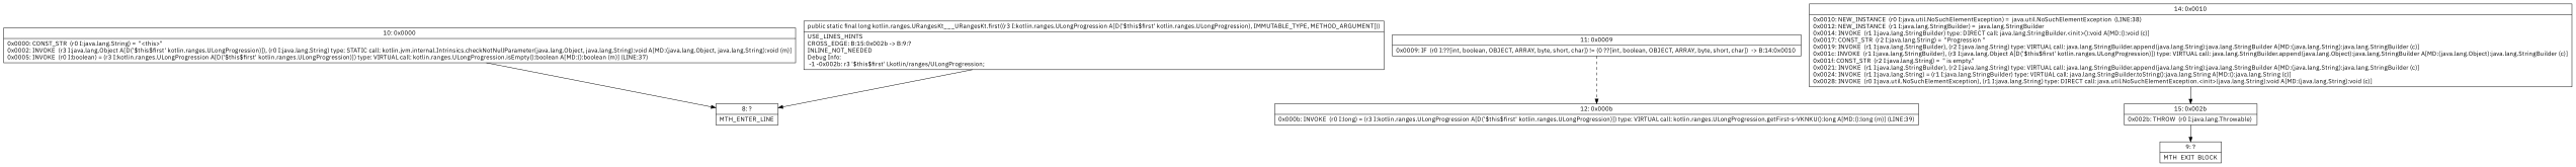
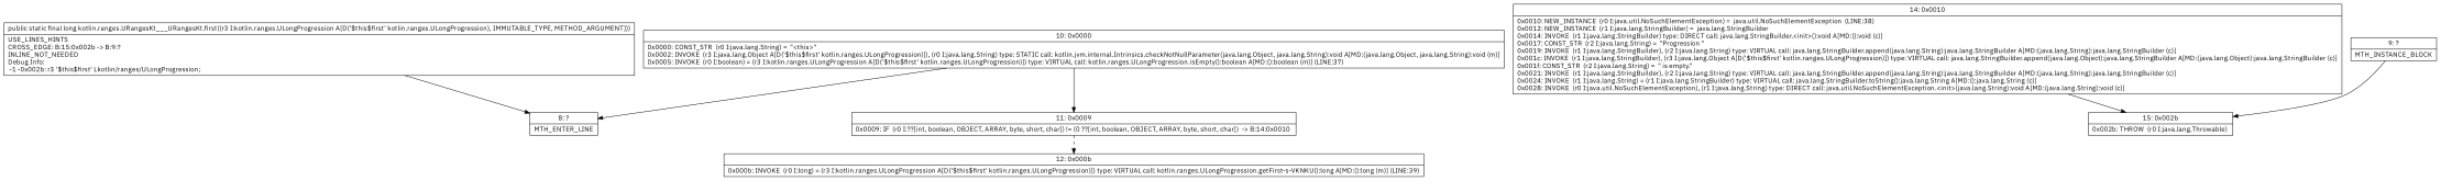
  digraph {
    fontname="IBM Plex Sans"
    node [fontname="IBM Plex Sans" shape=record]
    edge [fontname="IBM Plex Sans"]
    n1 [label="{8\:\ ?|MTH_ENTER_LINE\l}"]
    n2 [label="{10\:\ 0x0000|0x0000: CONST_STR  (r0 I:java.lang.String) =  \"\<this\>\" \l0x0002: INVOKE  (r3 I:java.lang.Object A[D('$this$first' kotlin.ranges.ULongProgression)]), (r0 I:java.lang.String) type: STATIC call: kotlin.jvm.internal.Intrinsics.checkNotNullParameter(java.lang.Object, java.lang.String):void A[MD:(java.lang.Object, java.lang.String):void (m)]\l0x0005: INVOKE  (r0 I:boolean) = (r3 I:kotlin.ranges.ULongProgression A[D('$this$first' kotlin.ranges.ULongProgression)]) type: VIRTUAL call: kotlin.ranges.ULongProgression.isEmpty():boolean A[MD:():boolean (m)] (LINE:37)\l}"]
    n3 [label="{11\:\ 0x0009|0x0009: IF  (r0 I:??[int, boolean, OBJECT, ARRAY, byte, short, char]) != (0 ??[int, boolean, OBJECT, ARRAY, byte, short, char])  \-\> B:14:0x0010 \l}"]
    n4 [label="{12\:\ 0x000b|0x000b: INVOKE  (r0 I:long) = (r3 I:kotlin.ranges.ULongProgression A[D('$this$first' kotlin.ranges.ULongProgression)]) type: VIRTUAL call: kotlin.ranges.ULongProgression.getFirst\-s\-VKNKU():long A[MD:():long (m)] (LINE:39)\l}"]
    n5 [label="{14\:\ 0x0010|0x0010: NEW_INSTANCE  (r0 I:java.util.NoSuchElementException) =  java.util.NoSuchElementException  (LINE:38)\l0x0012: NEW_INSTANCE  (r1 I:java.lang.StringBuilder) =  java.lang.StringBuilder \l0x0014: INVOKE  (r1 I:java.lang.StringBuilder) type: DIRECT call: java.lang.StringBuilder.\<init\>():void A[MD:():void (c)]\l0x0017: CONST_STR  (r2 I:java.lang.String) =  \"Progression \" \l0x0019: INVOKE  (r1 I:java.lang.StringBuilder), (r2 I:java.lang.String) type: VIRTUAL call: java.lang.StringBuilder.append(java.lang.String):java.lang.StringBuilder A[MD:(java.lang.String):java.lang.StringBuilder (c)]\l0x001c: INVOKE  (r1 I:java.lang.StringBuilder), (r3 I:java.lang.Object A[D('$this$first' kotlin.ranges.ULongProgression)]) type: VIRTUAL call: java.lang.StringBuilder.append(java.lang.Object):java.lang.StringBuilder A[MD:(java.lang.Object):java.lang.StringBuilder (c)]\l0x001f: CONST_STR  (r2 I:java.lang.String) =  \" is empty.\" \l0x0021: INVOKE  (r1 I:java.lang.StringBuilder), (r2 I:java.lang.String) type: VIRTUAL call: java.lang.StringBuilder.append(java.lang.String):java.lang.StringBuilder A[MD:(java.lang.String):java.lang.StringBuilder (c)]\l0x0024: INVOKE  (r1 I:java.lang.String) = (r1 I:java.lang.StringBuilder) type: VIRTUAL call: java.lang.StringBuilder.toString():java.lang.String A[MD:():java.lang.String (c)]\l0x0028: INVOKE  (r0 I:java.util.NoSuchElementException), (r1 I:java.lang.String) type: DIRECT call: java.util.NoSuchElementException.\<init\>(java.lang.String):void A[MD:(java.lang.String):void (c)]\l}"]
    n6 [label="{15\:\ 0x002b|0x002b: THROW  (r0 I:java.lang.Throwable) \l}"]
-   n7 [label="{9\:\ ?|MTH_EXIT_BLOCK\l}"]
+   n7 [label="{9\:\ ?|MTH_INSTANCE_BLOCK\l}"]
    n8 [label="{public static final long kotlin.ranges.URangesKt___URangesKt.first((r3 I:kotlin.ranges.ULongProgression A[D('$this$first' kotlin.ranges.ULongProgression), IMMUTABLE_TYPE, METHOD_ARGUMENT]))  | USE_LINES_HINTS\lCROSS_EDGE: B:15:0x002b \-\> B:9:?\lINLINE_NOT_NEEDED\lDebug Info:\l  \-1 \-0x002b: r3 '$this$first' Lkotlin\/ranges\/ULongProgression;\l}"]
    n2 -> n1
+   n2 -> n3
    n3 -> n4 [style=dashed]
    n5 -> n6
-   n6 -> n7
+   n7 -> n6
    n8 -> n1
  }
